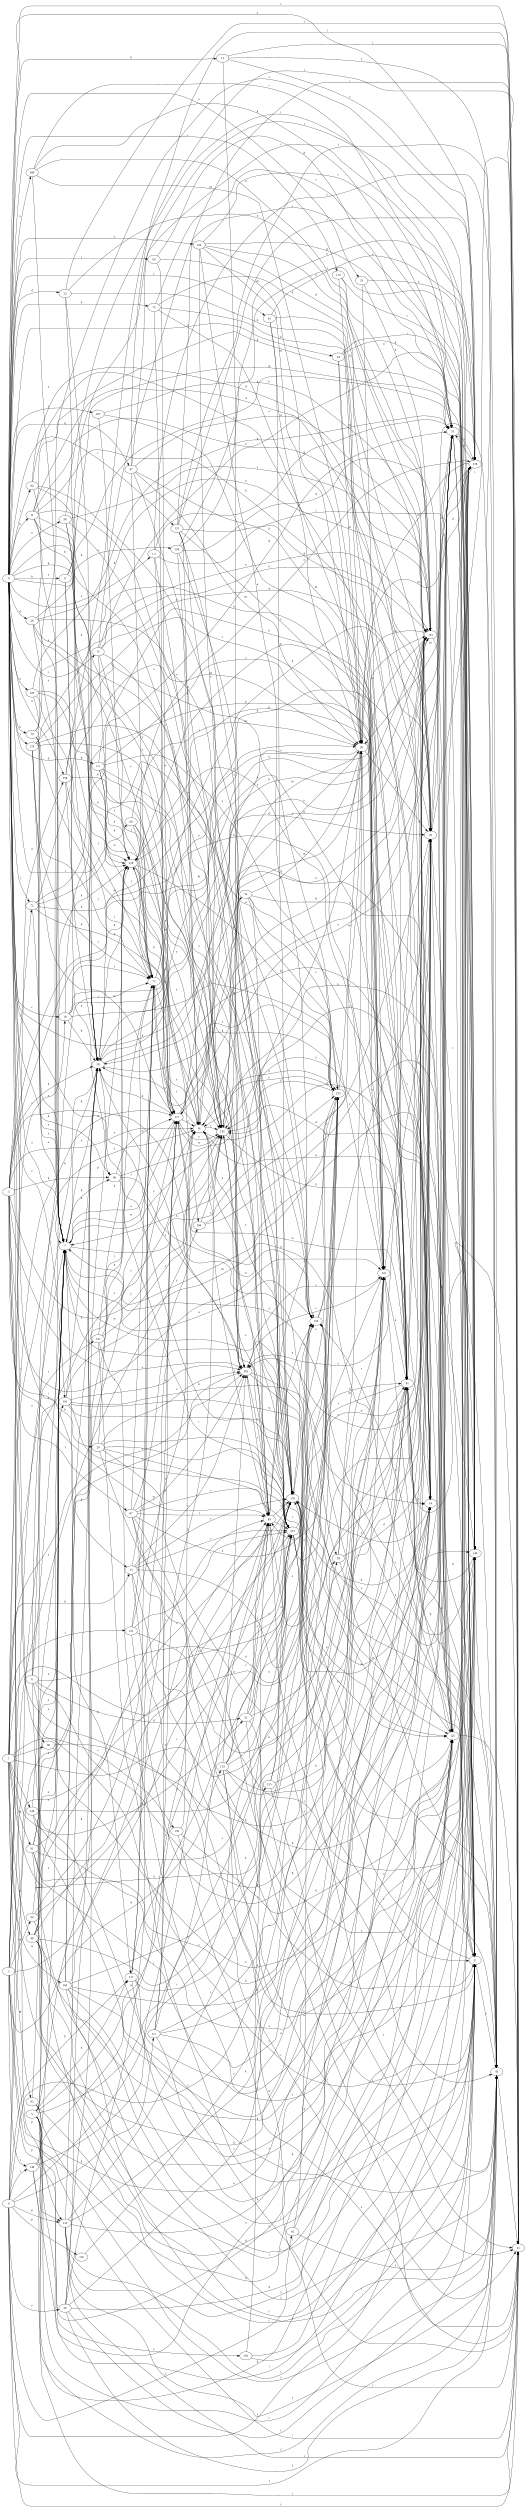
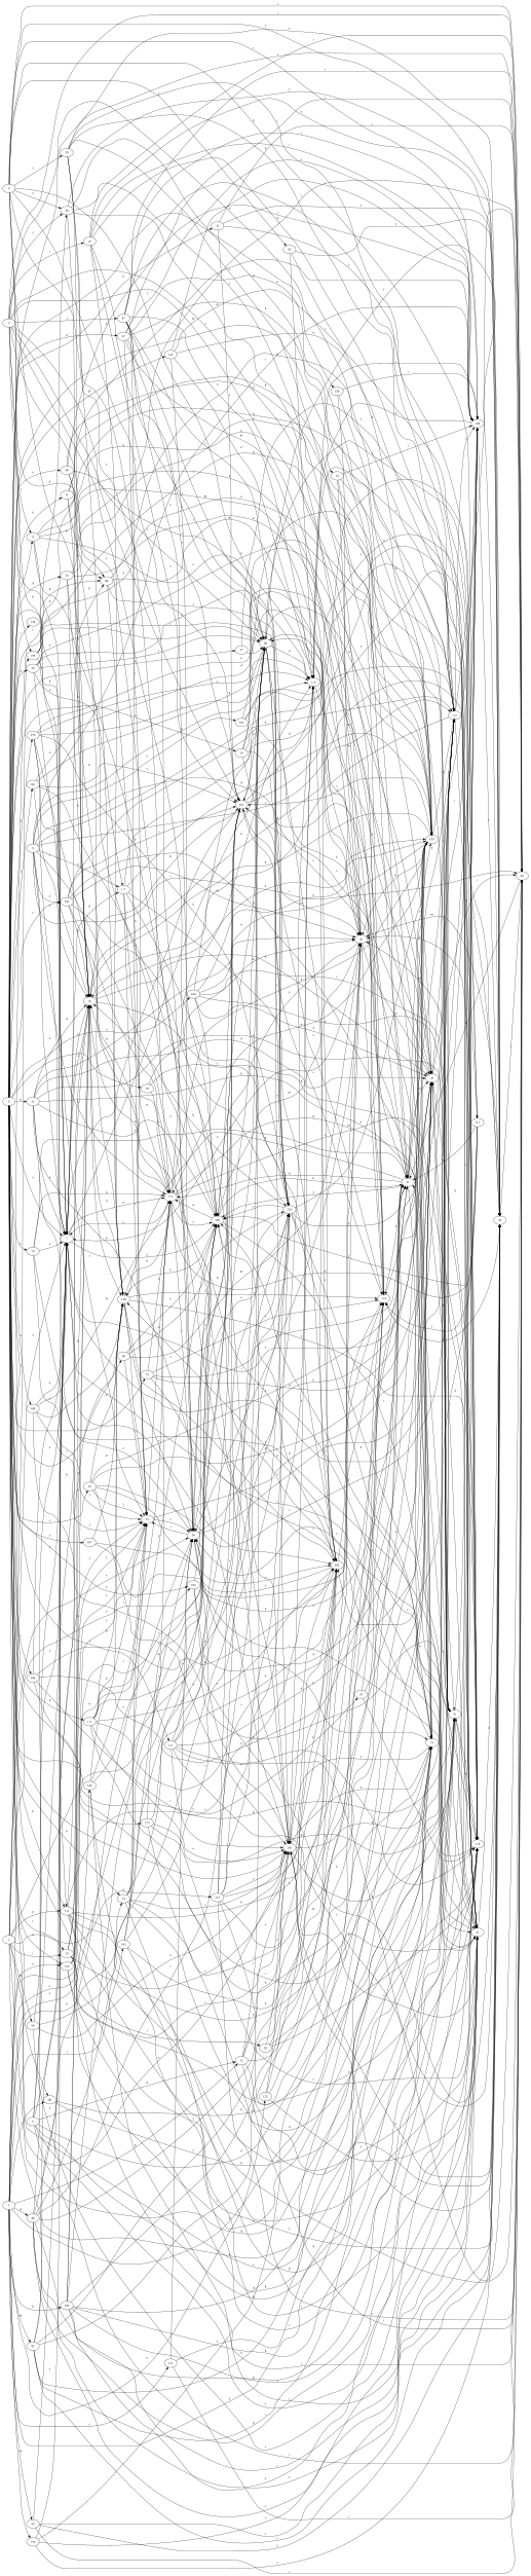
  strict digraph {
    fontname="Liberation Serif"
    rankdir=LR
    node [fontname="Liberation Serif"]
    edge [fontname="Liberation Serif"]
    0
    7
    8
    11
    12
    13
    15
    19
    23
    26
    33
    34
    47
    54
+   57
    58
    60
    65
    69
    72
    75
    79
    80
    n24 [label=92]
    84
    86
    98
    100
    104
    107
    110
    111
    113
+   128
    130
    131
    134
    150
    175
    178
    179
    184
    186
    191
    163
    171
    185
    117
    21
    156
    193
    149
    51
    14
    103
    36
    29
    43
    125
    133
    141
    73
    118
    89
    96
    81
    1
    38
    48
    n70 [label=52]
    91
    93
    135
    143
    145
    146
    155
    169
    2
    94
    119
    148
    3
    20
    87
    4
    39
    42
    115
-   116
    5
    192
    6
    0 -> 7 [label=a]
    0 -> 8 [label=b]
    0 -> 11 [label=b]
    0 -> 12 [label=b]
    0 -> 13 [label=b]
    0 -> 15 [label=c]
    0 -> 19 [label=c]
    0 -> 23 [label=d]
    0 -> 26 [label=d]
    0 -> 33 [label=e]
    0 -> 34 [label=e]
    0 -> 47 [label=g]
    0 -> 54 [label=h]
+   0 -> 57 [label=h]
    0 -> 58 [label=h]
    0 -> 60 [label=i]
    0 -> 65 [label=i]
    0 -> 69 [label=j]
    0 -> 72 [label=j]
    0 -> 75 [label=k]
    0 -> 79 [label=k]
    0 -> 80 [label=k]
    0 -> n24 [label=l]
    0 -> 84 [label=l]
    0 -> 86 [label=l]
    0 -> 98 [label=n]
    0 -> 100 [label=n]
    0 -> 104 [label=o]
    0 -> 107 [label=o]
    0 -> 110 [label=o]
    0 -> 111 [label=p]
    0 -> 113 [label=p]
+   0 -> 128 [label=r]
    0 -> 130 [label=r]
    0 -> 131 [label=r]
    0 -> 134 [label=s]
    0 -> 150 [label=u]
    0 -> 175 [label=x]
    0 -> 178 [label=x]
    0 -> 179 [label=y]
    0 -> 184 [label=y]
    0 -> 186 [label=z]
    0 -> 191 [label=z]
    7 -> 58 [label=h]
    7 -> 80 [label=k]
    7 -> 163 [label=v]
    7 -> 171 [label=w]
    7 -> 185 [label=y]
    7 -> 117 [label=p]
    7 -> 21 [label=c]
    7 -> 156 [label=u]
    7 -> 193 [label=z]
    8 -> 58 [label=h]
    8 -> 80 [label=k]
    8 -> 149 [label=t]
    8 -> 51 [label=g]
    11 -> 7 [label=a]
    11 -> 58 [label=h]
    11 -> 110 [label=o]
    11 -> 185 [label=y]
    11 -> 51 [label=g]
    11 -> 14 [label=b]
    11 -> 103 [label=n]
    11 -> 36 [label=e]
    11 -> 29 [label=d]
    12 -> 65 [label=i]
    12 -> 178 [label=x]
    12 -> 163 [label=v]
    12 -> 43 [label=f]
    13 -> 110 [label=o]
    13 -> 163 [label=v]
    13 -> 21 [label=c]
    13 -> 125 [label=q]
    13 -> 133 [label=r]
    13 -> 141 [label=s]
    13 -> 73 [label=j]
    15 -> 110 [label=o]
    15 -> 21 [label=c]
    15 -> 149 [label=t]
    15 -> 103 [label=n]
    15 -> 29 [label=d]
    15 -> 73 [label=j]
    15 -> 118 [label=p]
    19 -> 58 [label=h]
    19 -> 193 [label=z]
    19 -> 51 [label=g]
    19 -> 14 [label=b]
    19 -> 29 [label=d]
    19 -> 73 [label=j]
    23 -> 58 [label=h]
    23 -> 65 [label=i]
    23 -> 14 [label=b]
    23 -> 103 [label=n]
    23 -> 118 [label=p]
    26 -> 7 [label=a]
    26 -> 185 [label=y]
    26 -> 156 [label=u]
    26 -> 51 [label=g]
    26 -> 103 [label=n]
    26 -> 89 [label=l]
    33 -> 178 [label=x]
    33 -> 103 [label=n]
    33 -> 141 [label=s]
    34 -> 149 [label=t]
    34 -> 51 [label=g]
    34 -> 96 [label=m]
    34 -> 81 [label=k]
    47 -> 65 [label=i]
    47 -> 149 [label=t]
    47 -> 103 [label=n]
    47 -> 73 [label=j]
    47 -> 89 [label=l]
    47 -> 96 [label=m]
    47 -> 81 [label=k]
    54 -> 14 [label=b]
    54 -> 125 [label=q]
    54 -> 141 [label=s]
    54 -> 89 [label=l]
    54 -> 96 [label=m]
+   57 -> 178 [label=x]
+   57 -> 89 [label=l]
    58 -> 7 [label=a]
    58 -> 193 [label=z]
    58 -> 103 [label=n]
    58 -> 29 [label=d]
    58 -> 125 [label=q]
    58 -> 118 [label=p]
    60 -> 185 [label=y]
    60 -> 133 [label=r]
    60 -> 73 [label=j]
    60 -> 96 [label=m]
    65 -> 81 [label=k]
    69 -> 171 [label=w]
    69 -> 51 [label=g]
    69 -> 96 [label=m]
    72 -> 7 [label=a]
    72 -> 185 [label=y]
    72 -> 193 [label=z]
    72 -> 14 [label=b]
    72 -> 96 [label=m]
    72 -> 81 [label=k]
    75 -> 171 [label=w]
    75 -> 21 [label=c]
    75 -> 29 [label=d]
    75 -> 141 [label=s]
    75 -> 81 [label=k]
    79 -> 7 [label=a]
    79 -> 178 [label=x]
    79 -> 171 [label=w]
    79 -> 73 [label=j]
    79 -> 81 [label=k]
    80 -> 171 [label=w]
    80 -> 125 [label=q]
    80 -> 133 [label=r]
    80 -> 96 [label=m]
    n24 -> 110 [label=o]
    n24 -> 178 [label=x]
    n24 -> 14 [label=b]
    n24 -> 96 [label=m]
    84 -> 7 [label=a]
    84 -> 110 [label=o]
    84 -> 163 [label=v]
    84 -> 29 [label=d]
    84 -> 81 [label=k]
    86 -> 14 [label=b]
    86 -> 125 [label=q]
    98 -> 58 [label=h]
    98 -> 149 [label=t]
    98 -> 103 [label=n]
    98 -> 133 [label=r]
    98 -> 118 [label=p]
    100 -> 7 [label=a]
    100 -> 171 [label=w]
    100 -> 51 [label=g]
    100 -> 73 [label=j]
    100 -> 118 [label=p]
    104 -> 185 [label=y]
    104 -> 21 [label=c]
    104 -> 156 [label=u]
    104 -> 51 [label=g]
    104 -> 103 [label=n]
    104 -> 29 [label=d]
    104 -> 96 [label=m]
    107 -> 103 [label=n]
    107 -> 141 [label=s]
    107 -> 118 [label=p]
    110 -> 156 [label=u]
    110 -> 51 [label=g]
    110 -> 14 [label=b]
    110 -> 36 [label=e]
    110 -> 43 [label=f]
    110 -> 125 [label=q]
    111 -> 110 [label=o]
    111 -> 185 [label=y]
    111 -> 156 [label=u]
    111 -> 193 [label=z]
    111 -> 14 [label=b]
    111 -> 141 [label=s]
    111 -> 73 [label=j]
    111 -> 118 [label=p]
    113 -> 58 [label=h]
    113 -> 65 [label=i]
    113 -> 178 [label=x]
    113 -> 21 [label=c]
    113 -> 193 [label=z]
    113 -> 14 [label=b]
    113 -> 43 [label=f]
    113 -> 81 [label=k]
    130 -> 149 [label=t]
    130 -> 103 [label=n]
    130 -> 96 [label=m]
    131 -> 65 [label=i]
    131 -> 110 [label=o]
    131 -> 178 [label=x]
    131 -> 36 [label=e]
    131 -> 29 [label=d]
    131 -> 43 [label=f]
    131 -> 133 [label=r]
    131 -> 141 [label=s]
    134 -> 178 [label=x]
    134 -> 156 [label=u]
    134 -> 149 [label=t]
    134 -> 36 [label=e]
    134 -> 125 [label=q]
    150 -> 58 [label=h]
    150 -> 65 [label=i]
    150 -> 163 [label=v]
    150 -> 193 [label=z]
    150 -> 73 [label=j]
    175 -> 171 [label=w]
    175 -> 185 [label=y]
    175 -> 21 [label=c]
    175 -> 51 [label=g]
    175 -> 43 [label=f]
    178 -> 51 [label=g]
    178 -> 36 [label=e]
    178 -> 29 [label=d]
    178 -> 96 [label=m]
    179 -> 7 [label=a]
    179 -> 171 [label=w]
    179 -> 156 [label=u]
    179 -> 103 [label=n]
    179 -> 133 [label=r]
    179 -> 141 [label=s]
    179 -> 73 [label=j]
    184 -> 185 [label=y]
    184 -> 29 [label=d]
    184 -> 43 [label=f]
    186 -> 7 [label=a]
    186 -> 21 [label=c]
    186 -> 51 [label=g]
    186 -> 103 [label=n]
    186 -> 96 [label=m]
    191 -> 58 [label=h]
    191 -> 110 [label=o]
    191 -> 163 [label=v]
    191 -> 14 [label=b]
    191 -> 125 [label=q]
    191 -> 133 [label=r]
    191 -> 96 [label=m]
    163 -> 58 [label=h]
    163 -> 178 [label=x]
    163 -> 43 [label=f]
    163 -> 141 [label=s]
    163 -> 89 [label=l]
    171 -> 7 [label=a]
    171 -> 58 [label=h]
    171 -> 178 [label=x]
    171 -> 185 [label=y]
    171 -> 156 [label=u]
    171 -> 51 [label=g]
    171 -> 103 [label=n]
    171 -> 36 [label=e]
    171 -> 118 [label=p]
    185 -> 163 [label=v]
    185 -> 171 [label=w]
    185 -> 21 [label=c]
    185 -> 96 [label=m]
    185 -> 81 [label=k]
    117 -> 171 [label=w]
    117 -> 193 [label=z]
    117 -> 103 [label=n]
    117 -> 125 [label=q]
    117 -> 133 [label=r]
    117 -> 73 [label=j]
    21 -> 110 [label=o]
    21 -> 185 [label=y]
    21 -> 156 [label=u]
    21 -> 29 [label=d]
    21 -> 43 [label=f]
    21 -> 96 [label=m]
    21 -> 81 [label=k]
    156 -> 193 [label=z]
    156 -> 149 [label=t]
    156 -> 29 [label=d]
    193 -> 58 [label=h]
    193 -> 110 [label=o]
    193 -> 185 [label=y]
    193 -> 36 [label=e]
    193 -> 96 [label=m]
    149 -> 7 [label=a]
    149 -> 156 [label=u]
    149 -> 43 [label=f]
    51 -> 178 [label=x]
    51 -> 21 [label=c]
    51 -> 149 [label=t]
    14 -> 110 [label=o]
    14 -> 185 [label=y]
    14 -> 118 [label=p]
    103 -> 58 [label=h]
    103 -> 163 [label=v]
    103 -> 171 [label=w]
    103 -> 125 [label=q]
    103 -> 96 [label=m]
    36 -> 185 [label=y]
    36 -> 193 [label=z]
    36 -> 14 [label=b]
    36 -> 103 [label=n]
    36 -> 125 [label=q]
    36 -> 73 [label=j]
    36 -> 89 [label=l]
    29 -> 65 [label=i]
    29 -> 163 [label=v]
    29 -> 149 [label=t]
    29 -> 51 [label=g]
    29 -> 141 [label=s]
    29 -> 89 [label=l]
    43 -> 65 [label=i]
    43 -> 110 [label=o]
    43 -> 141 [label=s]
    43 -> 96 [label=m]
    125 -> 7 [label=a]
    125 -> 58 [label=h]
    125 -> 65 [label=i]
    125 -> 149 [label=t]
    133 -> 58 [label=h]
    133 -> 185 [label=y]
    133 -> 21 [label=c]
    133 -> 14 [label=b]
    133 -> 103 [label=n]
    133 -> 36 [label=e]
    133 -> 81 [label=k]
    141 -> 163 [label=v]
    141 -> 81 [label=k]
    73 -> 171 [label=w]
    73 -> 36 [label=e]
    73 -> 29 [label=d]
    118 -> 58 [label=h]
    118 -> 178 [label=x]
    118 -> 185 [label=y]
    118 -> 193 [label=z]
    118 -> 36 [label=e]
    118 -> 141 [label=s]
    118 -> 73 [label=j]
    89 -> 110 [label=o]
    89 -> 163 [label=v]
    89 -> 156 [label=u]
    89 -> 193 [label=z]
+   89 -> 103 [label=n]
    89 -> 43 [label=f]
    89 -> 133 [label=r]
    96 -> 7 [label=a]
    96 -> 185 [label=y]
    96 -> 36 [label=e]
    96 -> 29 [label=d]
    96 -> 141 [label=s]
    81 -> 171 [label=w]
    81 -> 185 [label=y]
    81 -> 149 [label=t]
    81 -> 14 [label=b]
    81 -> 103 [label=n]
    81 -> 29 [label=d]
    81 -> 125 [label=q]
    81 -> 118 [label=p]
    81 -> 89 [label=l]
    1 -> 13 [label=b]
    1 -> 86 [label=l]
    1 -> 150 [label=u]
    1 -> 163 [label=v]
    1 -> 171 [label=w]
    1 -> 14 [label=b]
    1 -> 103 [label=n]
    1 -> 38 [label=f]
    1 -> 48 [label=g]
    1 -> n70 [label=g]
    1 -> 91 [label=m]
    1 -> 93 [label=m]
    1 -> 135 [label=s]
    1 -> 143 [label=t]
    1 -> 145 [label=t]
    1 -> 146 [label=t]
    1 -> 155 [label=u]
    1 -> 169 [label=w]
+   38 -> 58 [label=h]
    38 -> 29 [label=d]
    38 -> 43 [label=f]
    38 -> 141 [label=s]
    38 -> 96 [label=m]
    48 -> 7 [label=a]
    48 -> 178 [label=x]
    48 -> 21 [label=c]
    48 -> 193 [label=z]
    48 -> 149 [label=t]
    48 -> 51 [label=g]
    48 -> 36 [label=e]
    48 -> 133 [label=r]
    48 -> 89 [label=l]
    n70 -> 65 [label=i]
    n70 -> 110 [label=o]
    n70 -> 178 [label=x]
    n70 -> 193 [label=z]
    n70 -> 89 [label=l]
    n70 -> 81 [label=k]
    91 -> 7 [label=a]
    91 -> 193 [label=z]
    91 -> 14 [label=b]
    91 -> 43 [label=f]
    91 -> 125 [label=q]
    91 -> 141 [label=s]
    91 -> 118 [label=p]
    93 -> 7 [label=a]
    93 -> 65 [label=i]
    93 -> 21 [label=c]
    93 -> 43 [label=f]
    135 -> 65 [label=i]
    135 -> 36 [label=e]
    135 -> 125 [label=q]
    143 -> 51 [label=g]
    143 -> 36 [label=e]
    143 -> 133 [label=r]
    143 -> 73 [label=j]
    143 -> 81 [label=k]
    145 -> 185 [label=y]
    145 -> 21 [label=c]
    145 -> 149 [label=t]
    145 -> 73 [label=j]
    145 -> 118 [label=p]
    146 -> 7 [label=a]
    146 -> 178 [label=x]
    146 -> 43 [label=f]
    146 -> 141 [label=s]
    155 -> 110 [label=o]
    155 -> 21 [label=c]
    155 -> 193 [label=z]
    155 -> 81 [label=k]
    169 -> 58 [label=h]
    169 -> 21 [label=c]
    169 -> 149 [label=t]
    169 -> 51 [label=g]
    169 -> 29 [label=d]
    169 -> 43 [label=f]
    169 -> 73 [label=j]
    169 -> 89 [label=l]
    169 -> 81 [label=k]
    2 -> 7 [label=a]
    2 -> 19 [label=c]
    2 -> 110 [label=o]
    2 -> 113 [label=p]
    2 -> 184 [label=y]
    2 -> 14 [label=b]
    2 -> 36 [label=e]
    2 -> 125 [label=q]
    2 -> 133 [label=r]
    2 -> 94 [label=m]
    2 -> 119 [label=q]
    2 -> 148 [label=t]
    94 -> 7 [label=a]
    94 -> 110 [label=o]
    94 -> 178 [label=x]
    94 -> 133 [label=r]
    119 -> 65 [label=i]
    119 -> 110 [label=o]
    119 -> 178 [label=x]
    119 -> 163 [label=v]
    119 -> 156 [label=u]
    119 -> 103 [label=n]
    119 -> 133 [label=r]
    119 -> 89 [label=l]
    119 -> 81 [label=k]
    148 -> 7 [label=a]
    148 -> 103 [label=n]
    148 -> 125 [label=q]
    148 -> 133 [label=r]
    148 -> 89 [label=l]
    3 -> 58 [label=h]
    3 -> 65 [label=i]
    3 -> 72 [label=j]
    3 -> 80 [label=k]
    3 -> 163 [label=v]
    3 -> 185 [label=y]
    3 -> 103 [label=n]
    3 -> 36 [label=e]
    3 -> 141 [label=s]
    3 -> 89 [label=l]
    3 -> 96 [label=m]
    3 -> 38 [label=f]
    3 -> 20 [label=c]
    3 -> 87 [label=l]
    20 -> 65 [label=i]
    20 -> 163 [label=v]
    20 -> 149 [label=t]
    20 -> 43 [label=f]
    20 -> 125 [label=q]
    20 -> 118 [label=p]
    20 -> 89 [label=l]
    87 -> 65 [label=i]
    87 -> 163 [label=v]
    87 -> 185 [label=y]
    87 -> 21 [label=c]
    87 -> 156 [label=u]
    87 -> 149 [label=t]
    87 -> 133 [label=r]
    87 -> 73 [label=j]
    87 -> 89 [label=l]
    4 -> 65 [label=i]
    4 -> 113 [label=p]
    4 -> 163 [label=v]
    4 -> 117 [label=p]
    4 -> 149 [label=t]
    4 -> 36 [label=e]
    4 -> 43 [label=f]
    4 -> 89 [label=l]
    4 -> 38 [label=f]
    4 -> 148 [label=t]
    4 -> 39 [label=f]
    4 -> 42 [label=f]
    4 -> 115 [label=p]
-   4 -> 116 [label=p]
    39 -> 58 [label=h]
    39 -> 171 [label=w]
    39 -> 21 [label=c]
    39 -> 43 [label=f]
    39 -> 125 [label=q]
    39 -> 141 [label=s]
    39 -> 118 [label=p]
    42 -> 156 [label=u]
    42 -> 51 [label=g]
    42 -> 43 [label=f]
    115 -> 171 [label=w]
    115 -> 185 [label=y]
    115 -> 193 [label=z]
-   115 -> 125 [label=q]
+   125 -> 115 [label=q]
    115 -> 141 [label=s]
    115 -> 89 [label=l]
    115 -> 81 [label=k]
-   116 -> 141 [label=s]
    5 -> 7 [label=a]
    5 -> 65 [label=i]
    5 -> 110 [label=o]
    5 -> 191 [label=z]
    5 -> 171 [label=w]
    5 -> 117 [label=p]
    5 -> 21 [label=c]
    5 -> 156 [label=u]
    5 -> 149 [label=t]
    5 -> 29 [label=d]
    5 -> 43 [label=f]
    5 -> 192 [label=z]
    192 -> 178 [label=x]
    192 -> 21 [label=c]
    192 -> 89 [label=l]
    6 -> 7 [label=a]
    6 -> 58 [label=h]
    6 -> 65 [label=i]
    6 -> 21 [label=c]
    6 -> 51 [label=g]
    6 -> 29 [label=d]
    6 -> 73 [label=j]
    6 -> n70 [label=g]
  }
